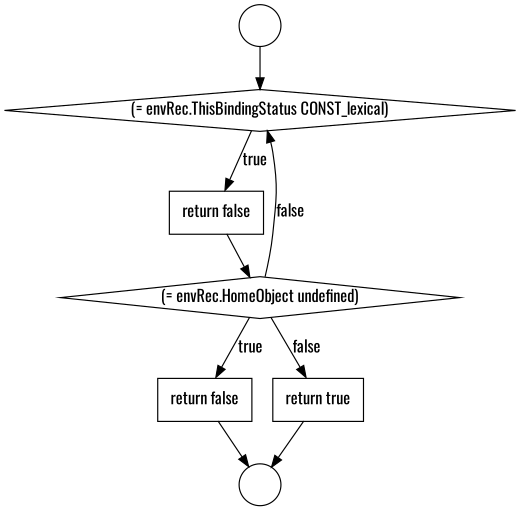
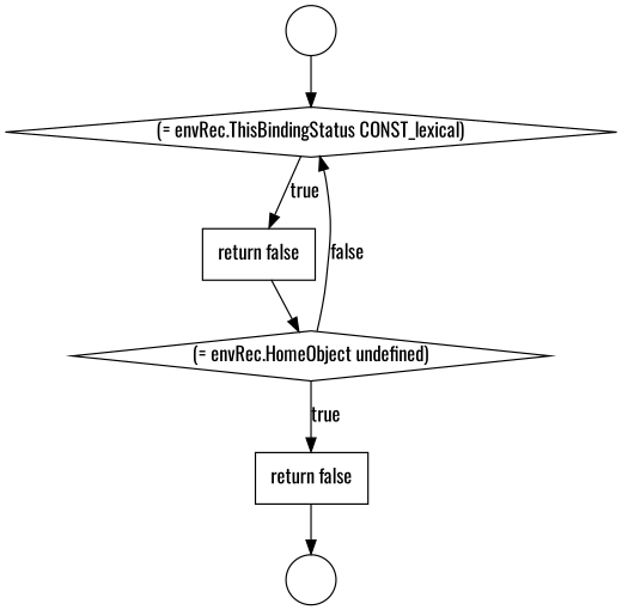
  digraph {
    fontname=Oswald
    node [color=black fillcolor=white fontname=Oswald shape=none style=filled]
    edge [color=black fontname=Oswald]
    n1 [label=<<font color="black">(= envRec.ThisBindingStatus CONST_lexical)</font>> shape=diamond]
    n2 [label=<<font color="black">     <table border="0" cellborder="1" cellspacing="0" cellpadding="10">       <tr><td align="left">return false</td></tr>     </table>   </font>> margin=0]
    n3 [label=<<font color="black">(= envRec.HomeObject undefined)</font>> shape=diamond]
    n4 [label=<<font color="black">     <table border="0" cellborder="1" cellspacing="0" cellpadding="10">       <tr><td align="left">return false</td></tr>     </table>   </font>> margin=0]
-   n5 [label=<<font color="black">     <table border="0" cellborder="1" cellspacing="0" cellpadding="10">       <tr><td align="left">return true</td></tr>     </table>   </font>> margin=0]
    n6 [label=" " shape=circle]
    n7 [label=" " shape=circle]
    n1 -> n2 [label=<<font color="black">true</font>>]
    n2 -> n3
    n3 -> n1 [label=<<font color="black">false</font>>]
    n3 -> n4 [label=<<font color="black">true</font>>]
-   n3 -> n5 [label=<<font color="black">false</font>>]
    n4 -> n6
-   n5 -> n6
    n7 -> n1
  }
